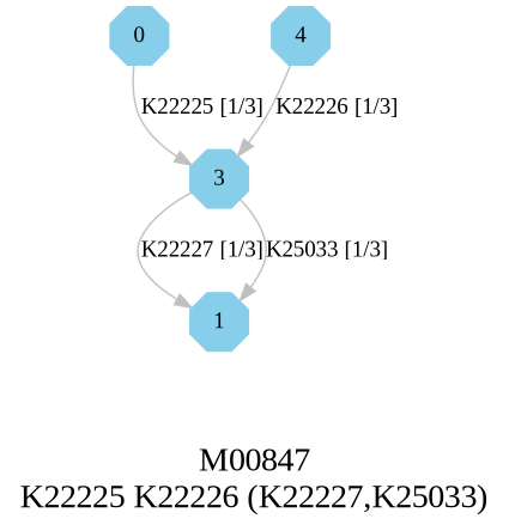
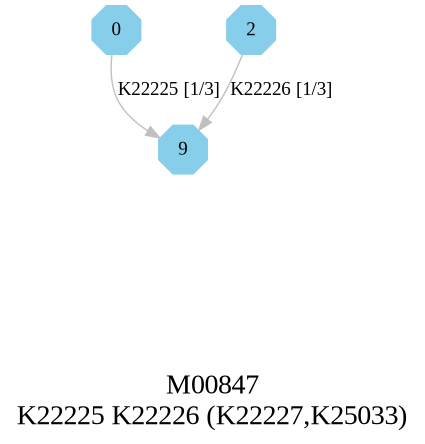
  digraph {
    fontname="Liberation Serif"
    fontsize=20
    label="M00847\nK22225 K22226 (K22227,K25033)"
    node [color=skyblue fontname="Liberation Serif" shape=octagon style=filled]
    edge [color=grey fontname="Liberation Serif"]
    0 [height=.3 width=.3]
-   1 [height=.3 width=.3]
-   2 [height=.3 width=.3 label=4]
-   3 [height=.3 width=.3]
+   2 [height=.3 width=.3]
+   3 [height=.3 width=.3 label=9]
    subgraph sub_1 {
      0
-     1
      2
      3
    }
    0 -> 3 [label="K22225 [1/3]"]
    2 -> 3 [label="K22226 [1/3]"]
-   3 -> 1 [label="K22227 [1/3]"]
-   3 -> 1 [label="K25033 [1/3]"]
  }
